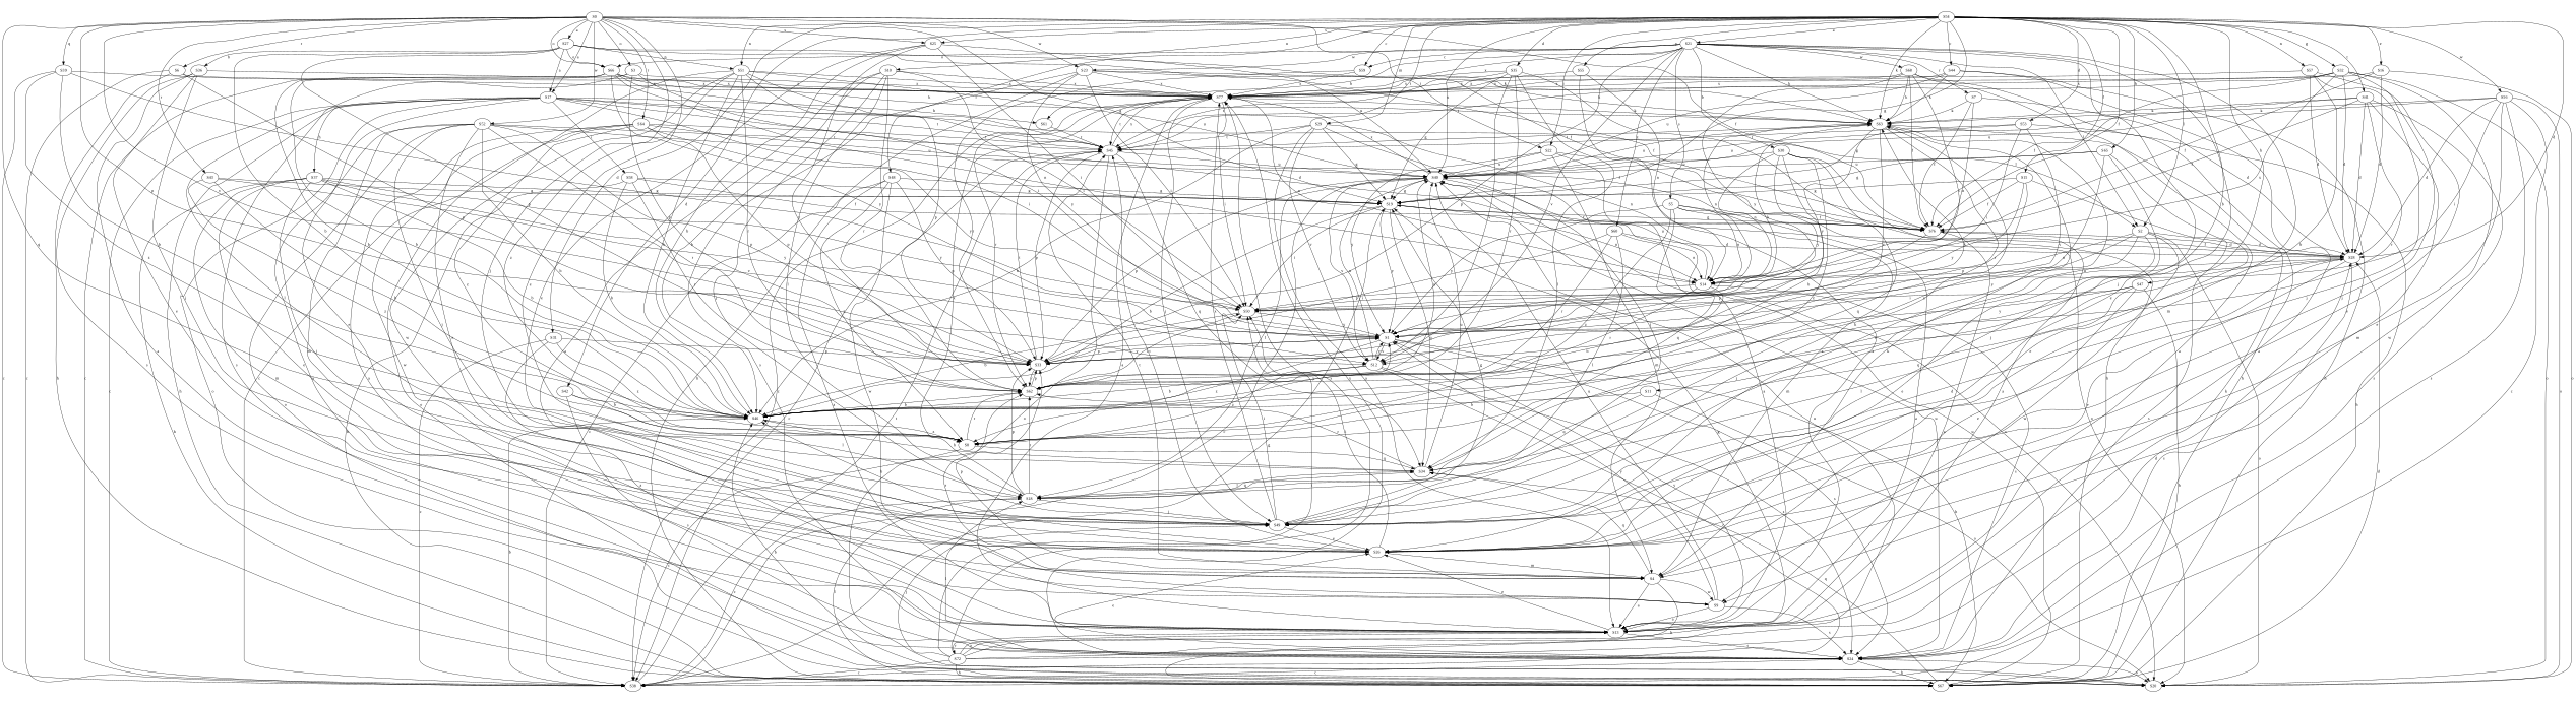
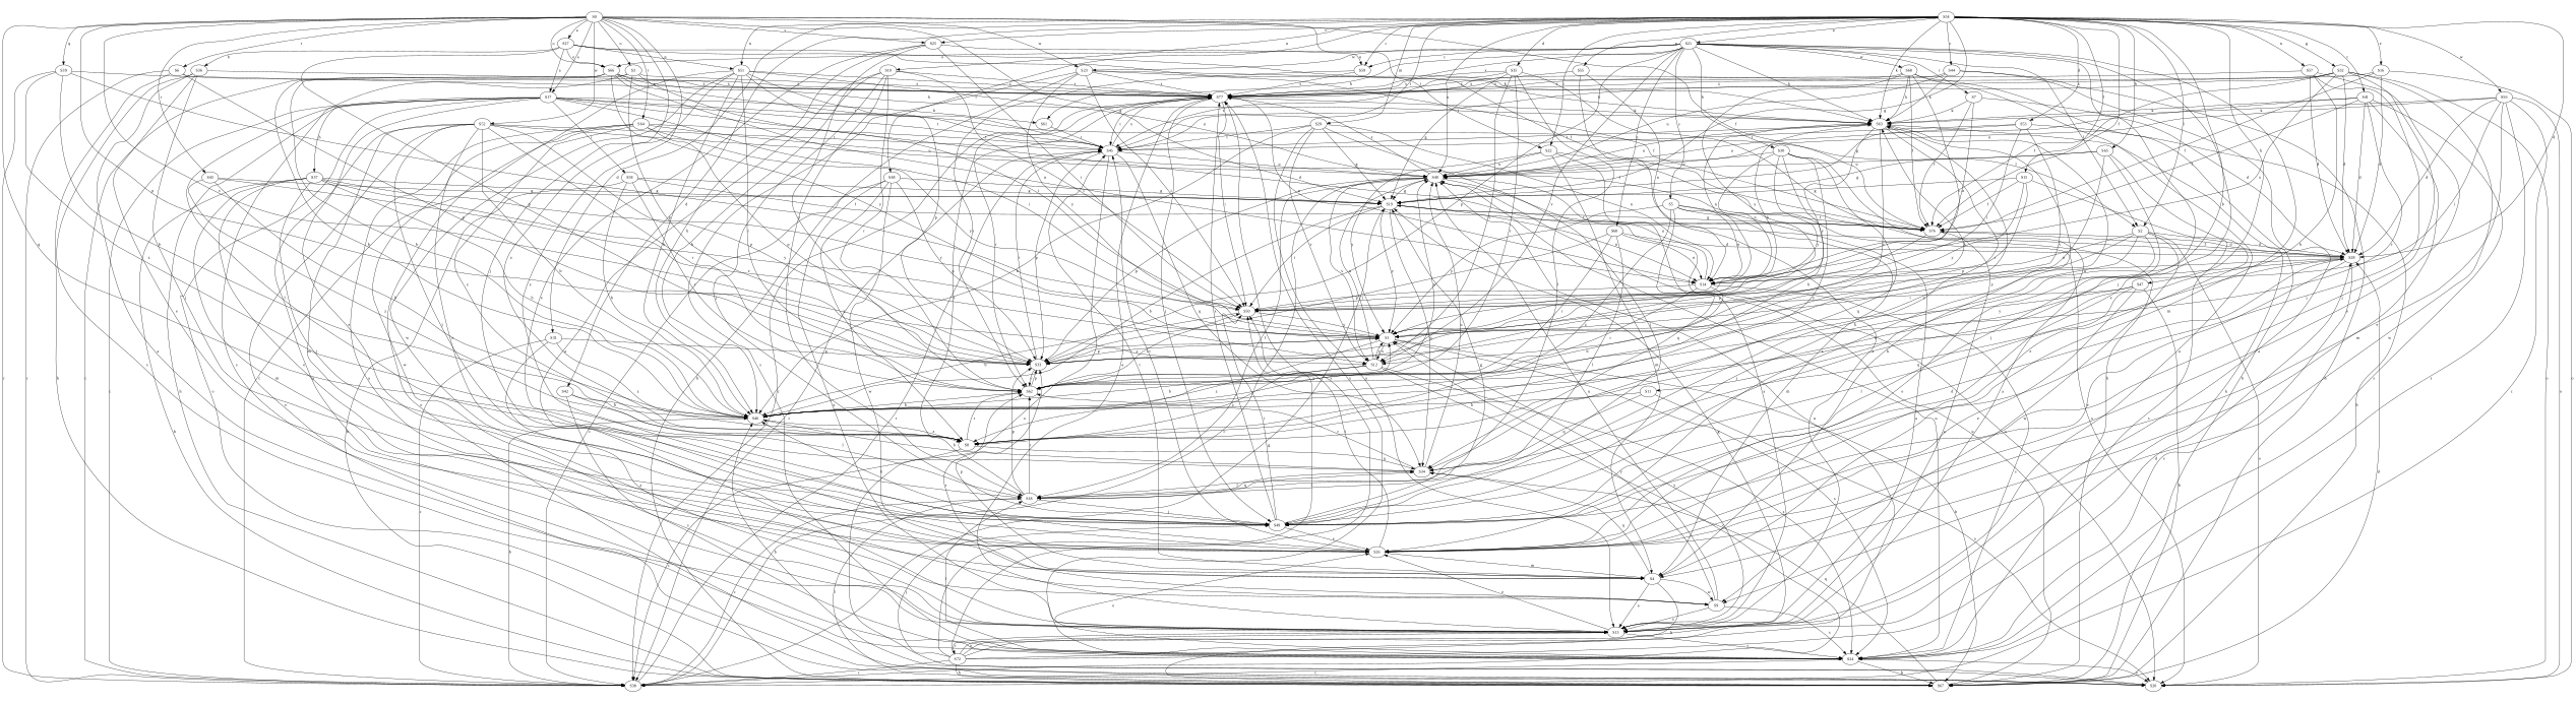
  strict digraph {
    fontname="Liberation Serif"
    node [fontname="Liberation Serif"]
    edge [fontname="Liberation Serif"]
    S54
    S21
    S11
    S44
    S59
    S35
    S31
    S42
    S53
    S28
    S16
    S15
    n13 [label=S76]
    S32
    S19
    S47
    S65
    S48
    S22
    S63
    S2
    S29
    S10
    S57
    S51
    S25
    S41
    S45
    S40
    S56
    S55
    S26
    S49
    S66
    S33
    S12
    S23
    S30
    S61
    S4
    S7
    S5
    S68
    n44 [label=S77]
    S60
    S34
    S46
    S20
    S67
    S13
    S62
    S18
    S38
    S8
    S24
    S50
    S14
    S1
    S9
    S0
    S27
    S17
    S3
    S39
    S64
    S6
    S43
    S52
    S36
    S37
    S58
    S72
    S54 -> S21 [label=a]
    S54 -> S11 [label=b]
    S54 -> S44 [label=c]
    S54 -> S59 [label=c]
    S54 -> S35 [label=d]
    S54 -> S31 [label=d]
    S54 -> S42 [label=d]
    S54 -> S53 [label=d]
    S54 -> S28 [label=d]
    S54 -> S16 [label=e]
    S54 -> S15 [label=f]
    S54 -> n13 [label=f]
    S54 -> S32 [label=g]
    S54 -> S19 [label=g]
    S54 -> S47 [label=h]
    S54 -> S65 [label=h]
    S54 -> S48 [label=i]
    S54 -> S22 [label=i]
    S54 -> S63 [label=k]
    S54 -> S2 [label=l]
    S54 -> S29 [label=m]
    S54 -> S10 [label=n]
    S54 -> S57 [label=n]
    S54 -> S51 [label=n]
    S54 -> S25 [label=s]
    S54 -> S41 [label=t]
    S54 -> S45 [label=t]
    S54 -> S40 [label=u]
    S54 -> S56 [label=w]
    S54 -> S55 [label=y]
    S21 -> S59 [label=c]
    S21 -> S63 [label=k]
    S21 -> S2 [label=l]
    S21 -> S26 [label=e]
    S21 -> S49 [label=j]
    S21 -> S66 [label=o]
    S21 -> S33 [label=p]
    S21 -> S12 [label=v]
    S21 -> S23 [label=w]
    S21 -> S30 [label=b]
    S21 -> S61 [label=h]
    S21 -> S4 [label=m]
    S21 -> S7 [label=r]
    S21 -> S5 [label=s]
    S21 -> S68 [label=w]
    S21 -> n44 [label=x]
    S21 -> S60 [label=z]
    S11 -> S34 [label=q]
    S11 -> S46 [label=b]
    S11 -> S20 [label=o]
    S44 -> S63 [label=k]
    S44 -> S40 [label=u]
    S44 -> n44 [label=x]
    S44 -> S67 [label=h]
    S44 -> S13 [label=a]
    S59 -> n44 [label=x]
    S59 -> S62 [label=r]
    S35 -> S19 [label=g]
    S35 -> S45 [label=t]
    S35 -> S12 [label=v]
    S35 -> n44 [label=x]
    S35 -> S67 [label=h]
    S35 -> S62 [label=r]
    S35 -> S18 [label=l]
    S31 -> S33 [label=p]
    S31 -> S13 [label=a]
    S31 -> S38 [label=c]
    S31 -> S8 [label=z]
    S42 -> S46 [label=b]
    S42 -> S18 [label=l]
    S42 -> S24 [label=s]
    S53 -> S45 [label=t]
    S53 -> S40 [label=u]
    S53 -> S12 [label=v]
    S53 -> S67 [label=h]
    S53 -> S50 [label=i]
    S28 -> n13 [label=f]
    S28 -> S26 [label=e]
    S28 -> S34 [label=q]
    S28 -> S8 [label=z]
    S28 -> S24 [label=s]
    S28 -> S14 [label=n]
    S16 -> S28 [label=d]
    S16 -> n13 [label=f]
    S16 -> n44 [label=x]
    S16 -> S20 [label=o]
    S15 -> n13 [label=f]
    S15 -> S19 [label=g]
    S15 -> S33 [label=p]
    S15 -> S24 [label=s]
    S15 -> S1 [label=y]
    n13 -> S28 [label=d]
    n13 -> S19 [label=g]
    n13 -> S33 [label=p]
    n13 -> S13 [label=a]
    S32 -> S28 [label=d]
    S32 -> n13 [label=f]
    S32 -> S45 [label=t]
    S32 -> S49 [label=j]
    S32 -> n44 [label=x]
    S32 -> S20 [label=o]
    S32 -> S14 [label=x]
    S32 -> S9 [label=w]
    S19 -> n13 [label=f]
    S19 -> S34 [label=q]
    S19 -> S46 [label=b]
    S19 -> S50 [label=i]
    S19 -> S14 [label=n]
    S19 -> S1 [label=y]
    S47 -> S26 [label=e]
    S47 -> S67 [label=h]
    S47 -> S18 [label=l]
    S47 -> S50 [label=i]
    S47 -> S1 [label=y]
    S65 -> S19 [label=g]
    S65 -> S40 [label=u]
    S65 -> S26 [label=e]
    S65 -> S49 [label=j]
    S65 -> S8 [label=z]
    S48 -> S19 [label=g]
    S48 -> S33 [label=p]
    S48 -> S13 [label=a]
    S48 -> S38 [label=c]
    S48 -> S8 [label=z]
    S48 -> S9 [label=w]
    S22 -> S40 [label=u]
    S22 -> S4 [label=m]
    S22 -> S20 [label=o]
    S22 -> S13 [label=a]
    S22 -> S1 [label=y]
    S63 -> S45 [label=t]
    S63 -> S40 [label=u]
    S63 -> S26 [label=e]
    S63 -> S12 [label=v]
    S63 -> S62 [label=r]
    S63 -> S14 [label=n]
    S63 -> S1 [label=y]
    S2 -> S28 [label=d]
    S2 -> S26 [label=e]
    S2 -> S49 [label=j]
    S2 -> S20 [label=o]
    S2 -> S14 [label=n]
    S2 -> S1 [label=y]
    S2 -> S9 [label=w]
    S29 -> S19 [label=g]
    S29 -> S45 [label=t]
    S29 -> S49 [label=j]
    S29 -> S12 [label=v]
    S29 -> S46 [label=b]
    S29 -> S13 [label=a]
    S29 -> S14 [label=n]
    S10 -> S49 [label=j]
    S10 -> n44 [label=x]
    S10 -> S46 [label=b]
    S10 -> S13 [label=a]
    S10 -> S62 [label=r]
    S10 -> S18 [label=l]
    S10 -> S50 [label=i]
    S57 -> S28 [label=d]
    S57 -> S26 [label=e]
    S57 -> S49 [label=j]
    S57 -> n44 [label=x]
    S57 -> S46 [label=b]
    S51 -> S45 [label=t]
    S51 -> S40 [label=u]
    S51 -> S33 [label=p]
    S51 -> n44 [label=x]
    S51 -> S46 [label=b]
    S51 -> S62 [label=r]
    S51 -> S38 [label=c]
    S51 -> S8 [label=z]
    S51 -> S9 [label=w]
-   S25 -> S40 [label=u]
+   S25 -> S59 [label=u]
    S25 -> S26 [label=e]
    S25 -> S46 [label=b]
    S25 -> S62 [label=r]
    S25 -> S50 [label=i]
    S41 -> S28 [label=d]
    S41 -> n13 [label=f]
    S41 -> S19 [label=g]
    S41 -> S63 [label=k]
    S41 -> S4 [label=m]
    S41 -> S62 [label=r]
    S41 -> S24 [label=s]
    S45 -> S40 [label=u]
    S45 -> S33 [label=p]
    S45 -> n44 [label=x]
    S45 -> S34 [label=q]
    S45 -> S20 [label=o]
    S45 -> S38 [label=c]
    S40 -> S19 [label=g]
    S40 -> S33 [label=p]
    S40 -> S12 [label=v]
    S40 -> n44 [label=x]
    S40 -> S20 [label=o]
    S40 -> S18 [label=l]
    S40 -> S38 [label=c]
    S56 -> S28 [label=d]
    S56 -> S63 [label=k]
    S56 -> S40 [label=u]
    S56 -> S26 [label=e]
    S56 -> S20 [label=o]
    S56 -> S38 [label=c]
    S56 -> S24 [label=s]
    S56 -> S50 [label=i]
    S55 -> n44 [label=x]
    S55 -> S13 [label=a]
    S55 -> S14 [label=n]
    S26 -> S45 [label=t]
    S26 -> S4 [label=m]
    S26 -> S50 [label=i]
    S49 -> S28 [label=d]
    S49 -> S19 [label=g]
    S49 -> S63 [label=k]
    S49 -> S26 [label=e]
    S49 -> n44 [label=x]
    S49 -> S46 [label=b]
    S49 -> S50 [label=i]
    S66 -> S63 [label=k]
    S66 -> S45 [label=t]
    S66 -> n44 [label=x]
    S66 -> S46 [label=b]
    S66 -> S38 [label=c]
    S66 -> S14 [label=n]
    S66 -> S1 [label=y]
    S33 -> S63 [label=k]
    S33 -> S45 [label=t]
    S33 -> S62 [label=r]
    S33 -> S1 [label=y]
    S12 -> S40 [label=u]
    S12 -> S46 [label=b]
    S12 -> S38 [label=c]
    S12 -> S8 [label=z]
    S12 -> S24 [label=s]
    S12 -> S1 [label=y]
    S23 -> n13 [label=f]
    S23 -> S63 [label=k]
    S23 -> n44 [label=x]
    S23 -> S67 [label=h]
    S23 -> S24 [label=s]
    S23 -> S50 [label=i]
    S23 -> S1 [label=y]
    S30 -> S40 [label=u]
    S30 -> S34 [label=q]
    S30 -> S46 [label=b]
    S30 -> S13 [label=a]
    S30 -> S8 [label=z]
    S30 -> S14 [label=n]
    S30 -> S1 [label=y]
    S61 -> S45 [label=t]
    S4 -> S63 [label=k]
    S4 -> S45 [label=t]
    S4 -> S33 [label=p]
    S4 -> S34 [label=q]
    S4 -> S67 [label=h]
    S4 -> S13 [label=a]
    S4 -> S62 [label=r]
    S4 -> S9 [label=w]
    S7 -> S28 [label=d]
    S7 -> n13 [label=f]
    S7 -> S63 [label=k]
    S7 -> S14 [label=n]
    S5 -> n13 [label=f]
    S5 -> S4 [label=m]
    S5 -> S34 [label=q]
    S5 -> S13 [label=a]
    S5 -> S8 [label=z]
    S5 -> S14 [label=n]
    S5 -> S1 [label=y]
    S68 -> n13 [label=f]
    S68 -> S63 [label=k]
    S68 -> n44 [label=x]
    S68 -> S67 [label=h]
    S68 -> S13 [label=a]
    S68 -> S50 [label=i]
    S68 -> S1 [label=y]
    n44 -> S63 [label=k]
    n44 -> S45 [label=t]
    n44 -> S49 [label=j]
    n44 -> S13 [label=a]
    n44 -> S62 [label=r]
    n44 -> S38 [label=c]
    n44 -> S50 [label=i]
    n44 -> S14 [label=n]
    S60 -> S28 [label=d]
    S60 -> S33 [label=p]
    S60 -> S62 [label=r]
    S60 -> S18 [label=l]
    S60 -> S14 [label=n]
    S34 -> S40 [label=u]
    S34 -> S46 [label=b]
    S34 -> S62 [label=r]
    S34 -> S18 [label=l]
    S46 -> S8 [label=z]
    S46 -> S1 [label=y]
    S20 -> S46 [label=b]
    S67 -> S28 [label=d]
    S67 -> S40 [label=u]
    S67 -> S34 [label=q]
    S67 -> S18 [label=l]
    S13 -> S26 [label=e]
    S13 -> S24 [label=s]
    S13 -> S1 [label=y]
    S13 -> S72 [label=r]
    S62 -> S40 [label=u]
    S62 -> S33 [label=p]
    S62 -> S46 [label=b]
    S62 -> S50 [label=i]
    S18 -> S49 [label=j]
    S18 -> S33 [label=p]
    S18 -> n44 [label=x]
    S18 -> S34 [label=q]
    S18 -> S62 [label=r]
    S18 -> S38 [label=c]
    S38 -> S19 [label=g]
    S38 -> S45 [label=t]
    S38 -> S46 [label=b]
    S8 -> S34 [label=q]
    S8 -> S62 [label=r]
    S8 -> S38 [label=c]
    S24 -> S40 [label=u]
    S24 -> S26 [label=e]
    S24 -> n44 [label=x]
    S24 -> S20 [label=o]
    S24 -> S67 [label=h]
    S24 -> S18 [label=l]
    S24 -> S38 [label=c]
    S50 -> S63 [label=k]
    S50 -> S46 [label=b]
    S50 -> S1 [label=y]
    S14 -> S40 [label=u]
    S14 -> S46 [label=b]
    S14 -> S62 [label=r]
    S14 -> S24 [label=s]
    S14 -> S50 [label=i]
    S1 -> S33 [label=p]
    S1 -> S12 [label=v]
    S1 -> S67 [label=h]
    S1 -> S8 [label=z]
    S1 -> S24 [label=s]
    S9 -> S40 [label=u]
    S9 -> S13 [label=a]
    S9 -> S24 [label=s]
    S9 -> S1 [label=y]
    S0 -> n13 [label=f]
    S0 -> S19 [label=g]
    S0 -> S22 [label=i]
    S0 -> S25 [label=s]
    S0 -> S26 [label=e]
    S0 -> S49 [label=j]
    S0 -> S66 [label=o]
    S0 -> S33 [label=p]
    S0 -> S12 [label=v]
    S0 -> S23 [label=w]
    S0 -> S34 [label=q]
    S0 -> S27 [label=a]
    S0 -> S17 [label=a]
    S0 -> S3 [label=o]
    S0 -> S39 [label=q]
    S0 -> S64 [label=r]
    S0 -> S6 [label=r]
    S0 -> S43 [label=r]
    S0 -> S52 [label=w]
    S27 -> n13 [label=f]
    S27 -> S63 [label=k]
    S27 -> S51 [label=n]
    S27 -> S66 [label=o]
    S27 -> S33 [label=p]
-   S27 -> S46 [label=b]
    S27 -> S17 [label=a]
    S27 -> S36 [label=b]
    S17 -> S28 [label=d]
    S17 -> S2 [label=l]
    S17 -> S45 [label=t]
    S17 -> S26 [label=e]
    S17 -> S61 [label=h]
    S17 -> S20 [label=o]
    S17 -> S67 [label=h]
    S17 -> S18 [label=l]
    S17 -> S38 [label=c]
    S17 -> S50 [label=i]
    S17 -> S37 [label=h]
    S17 -> S58 [label=i]
    S3 -> S33 [label=p]
    S3 -> n44 [label=x]
    S3 -> S46 [label=b]
    S3 -> S24 [label=s]
    S3 -> S50 [label=i]
    S39 -> n44 [label=x]
    S39 -> S46 [label=b]
    S39 -> S38 [label=c]
    S39 -> S8 [label=z]
    S39 -> S50 [label=i]
    S64 -> n13 [label=f]
    S64 -> S45 [label=t]
    S64 -> S33 [label=p]
    S64 -> S20 [label=o]
    S64 -> S13 [label=a]
    S64 -> S8 [label=z]
    S64 -> S1 [label=y]
    S64 -> S9 [label=w]
    S6 -> S33 [label=p]
    S6 -> n44 [label=x]
    S6 -> S67 [label=h]
    S6 -> S38 [label=c]
    S43 -> S19 [label=g]
    S43 -> S46 [label=b]
    S43 -> S8 [label=z]
    S43 -> S1 [label=y]
    S52 -> S45 [label=t]
    S52 -> S40 [label=u]
    S52 -> S26 [label=e]
    S52 -> S49 [label=j]
    S52 -> S33 [label=p]
    S52 -> S4 [label=m]
    S52 -> S46 [label=b]
    S52 -> S20 [label=o]
    S52 -> S13 [label=a]
    S52 -> S62 [label=r]
    S36 -> S26 [label=e]
    S36 -> S49 [label=j]
    S36 -> n44 [label=x]
    S36 -> S13 [label=a]
    S36 -> S24 [label=s]
    S37 -> S19 [label=g]
    S37 -> S26 [label=e]
    S37 -> S49 [label=j]
    S37 -> S12 [label=v]
    S37 -> S4 [label=m]
    S37 -> S46 [label=b]
    S37 -> S67 [label=h]
    S37 -> S1 [label=y]
    S58 -> n13 [label=f]
    S58 -> S19 [label=g]
    S58 -> S46 [label=b]
    S58 -> S67 [label=h]
    S58 -> S62 [label=r]
    S72 -> S28 [label=d]
    S72 -> S19 [label=g]
    S72 -> S63 [label=k]
    S72 -> S40 [label=u]
    S72 -> S49 [label=j]
    S72 -> n44 [label=x]
    S72 -> S67 [label=h]
    S72 -> S13 [label=a]
    S72 -> S38 [label=c]
    S72 -> S50 [label=i]
  }
